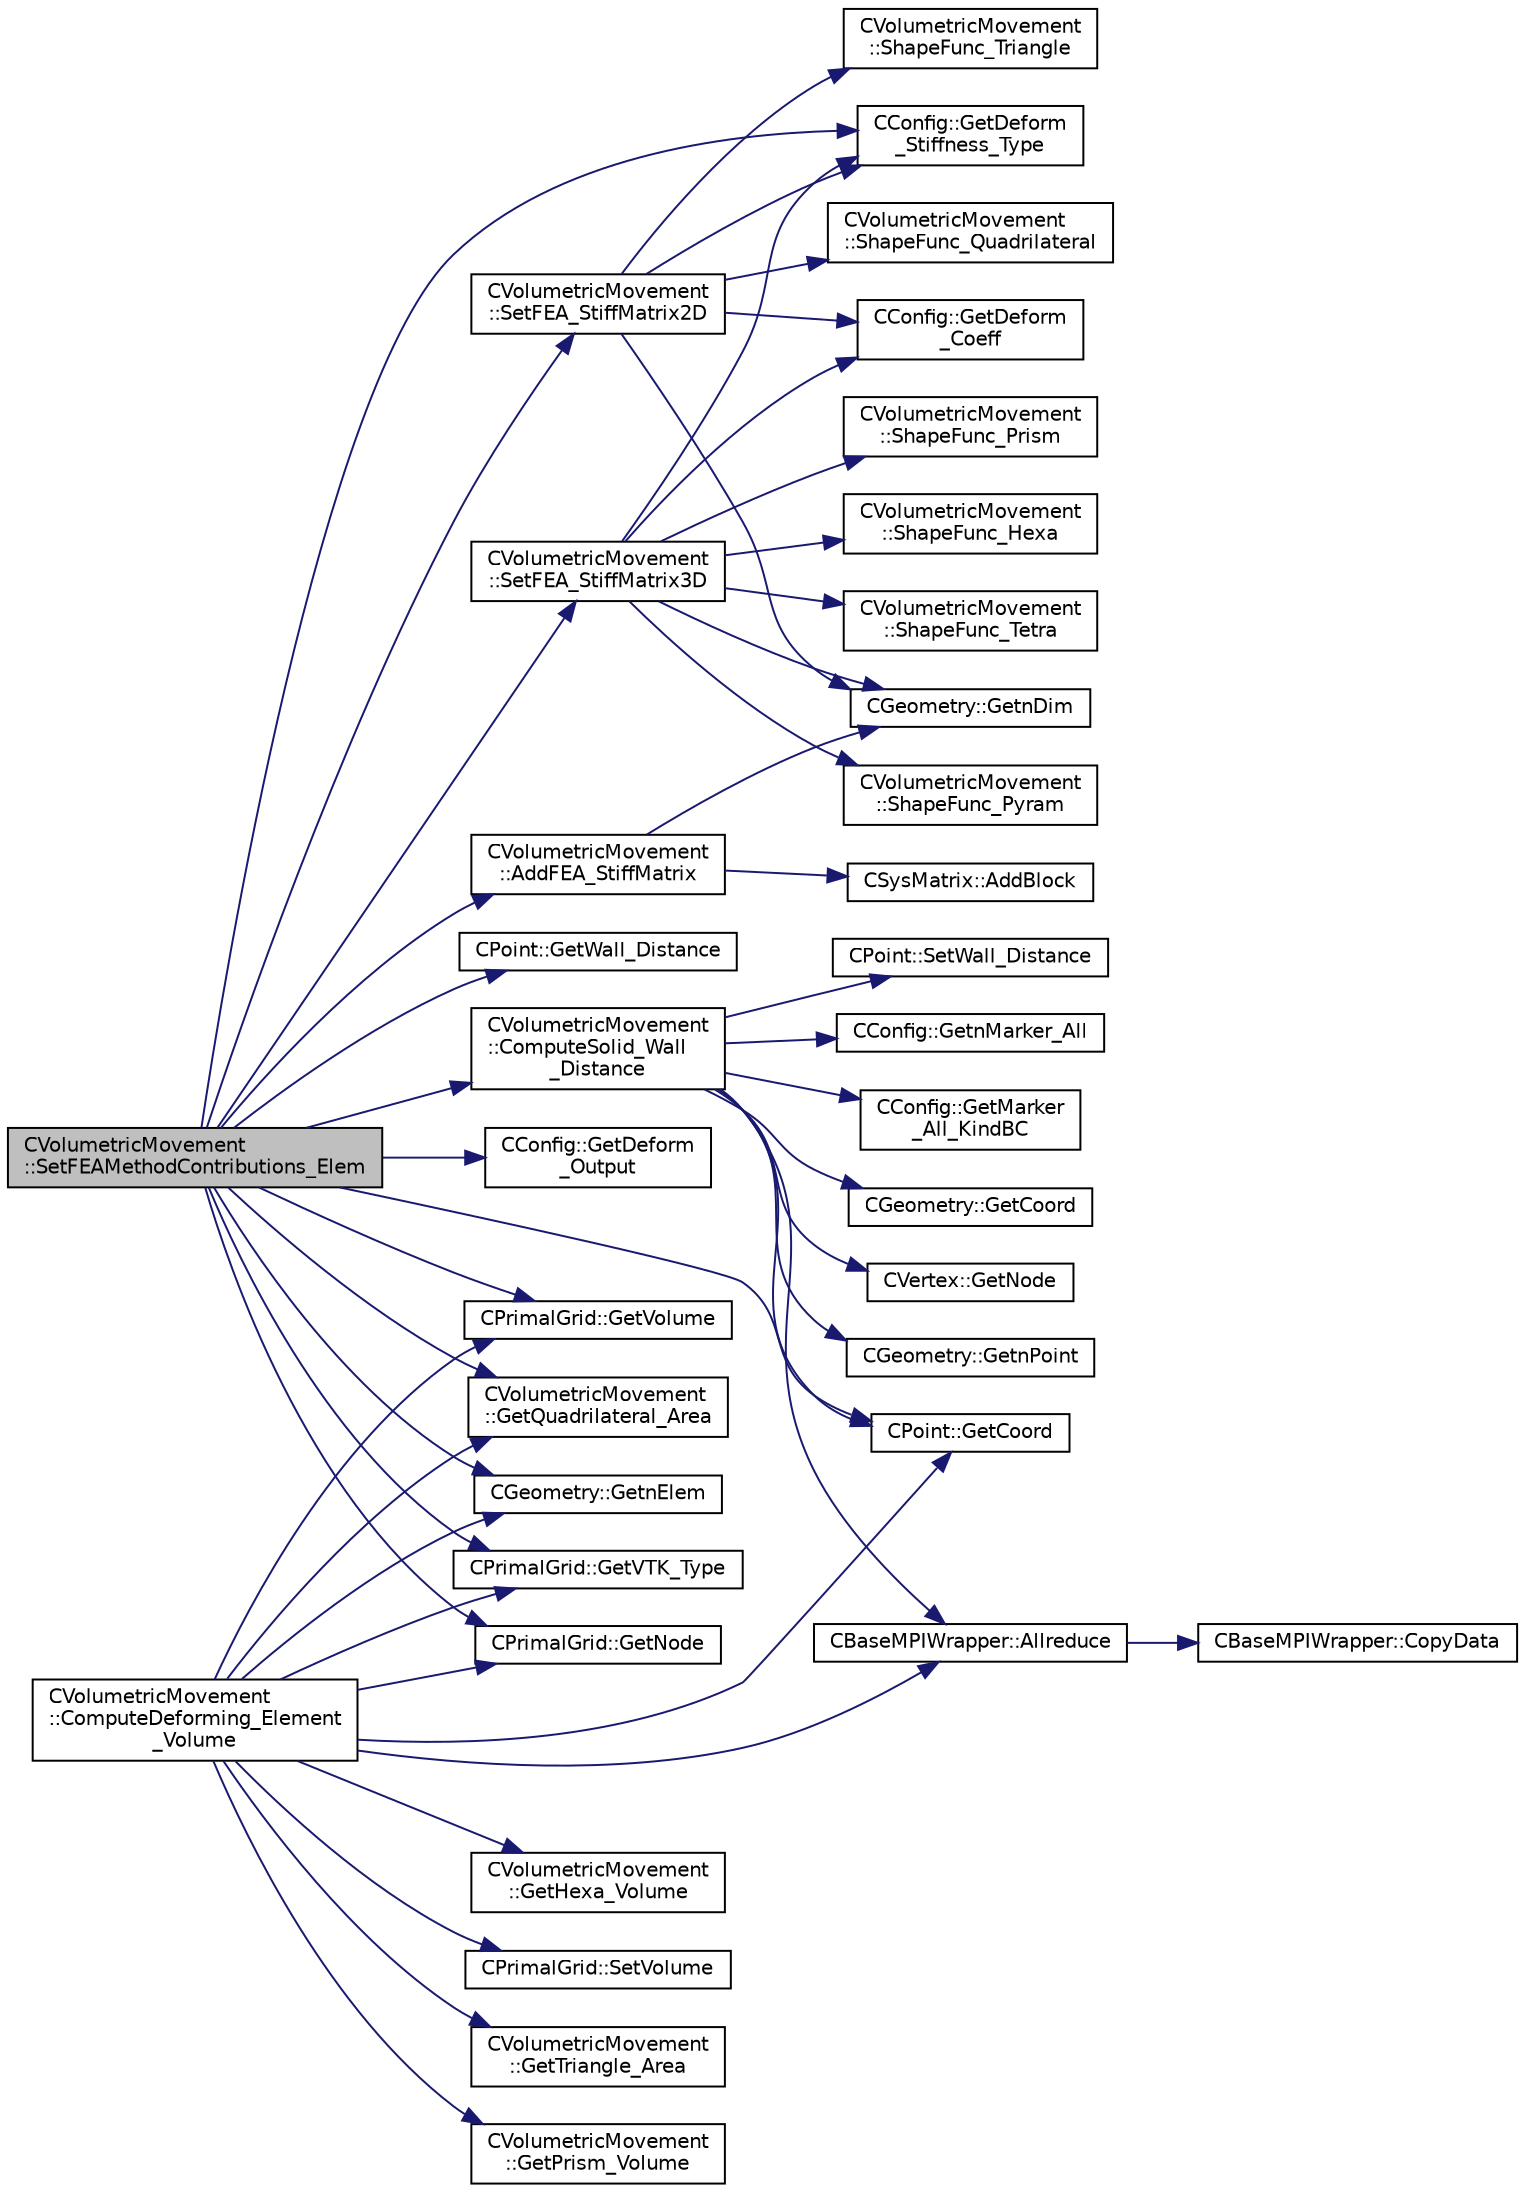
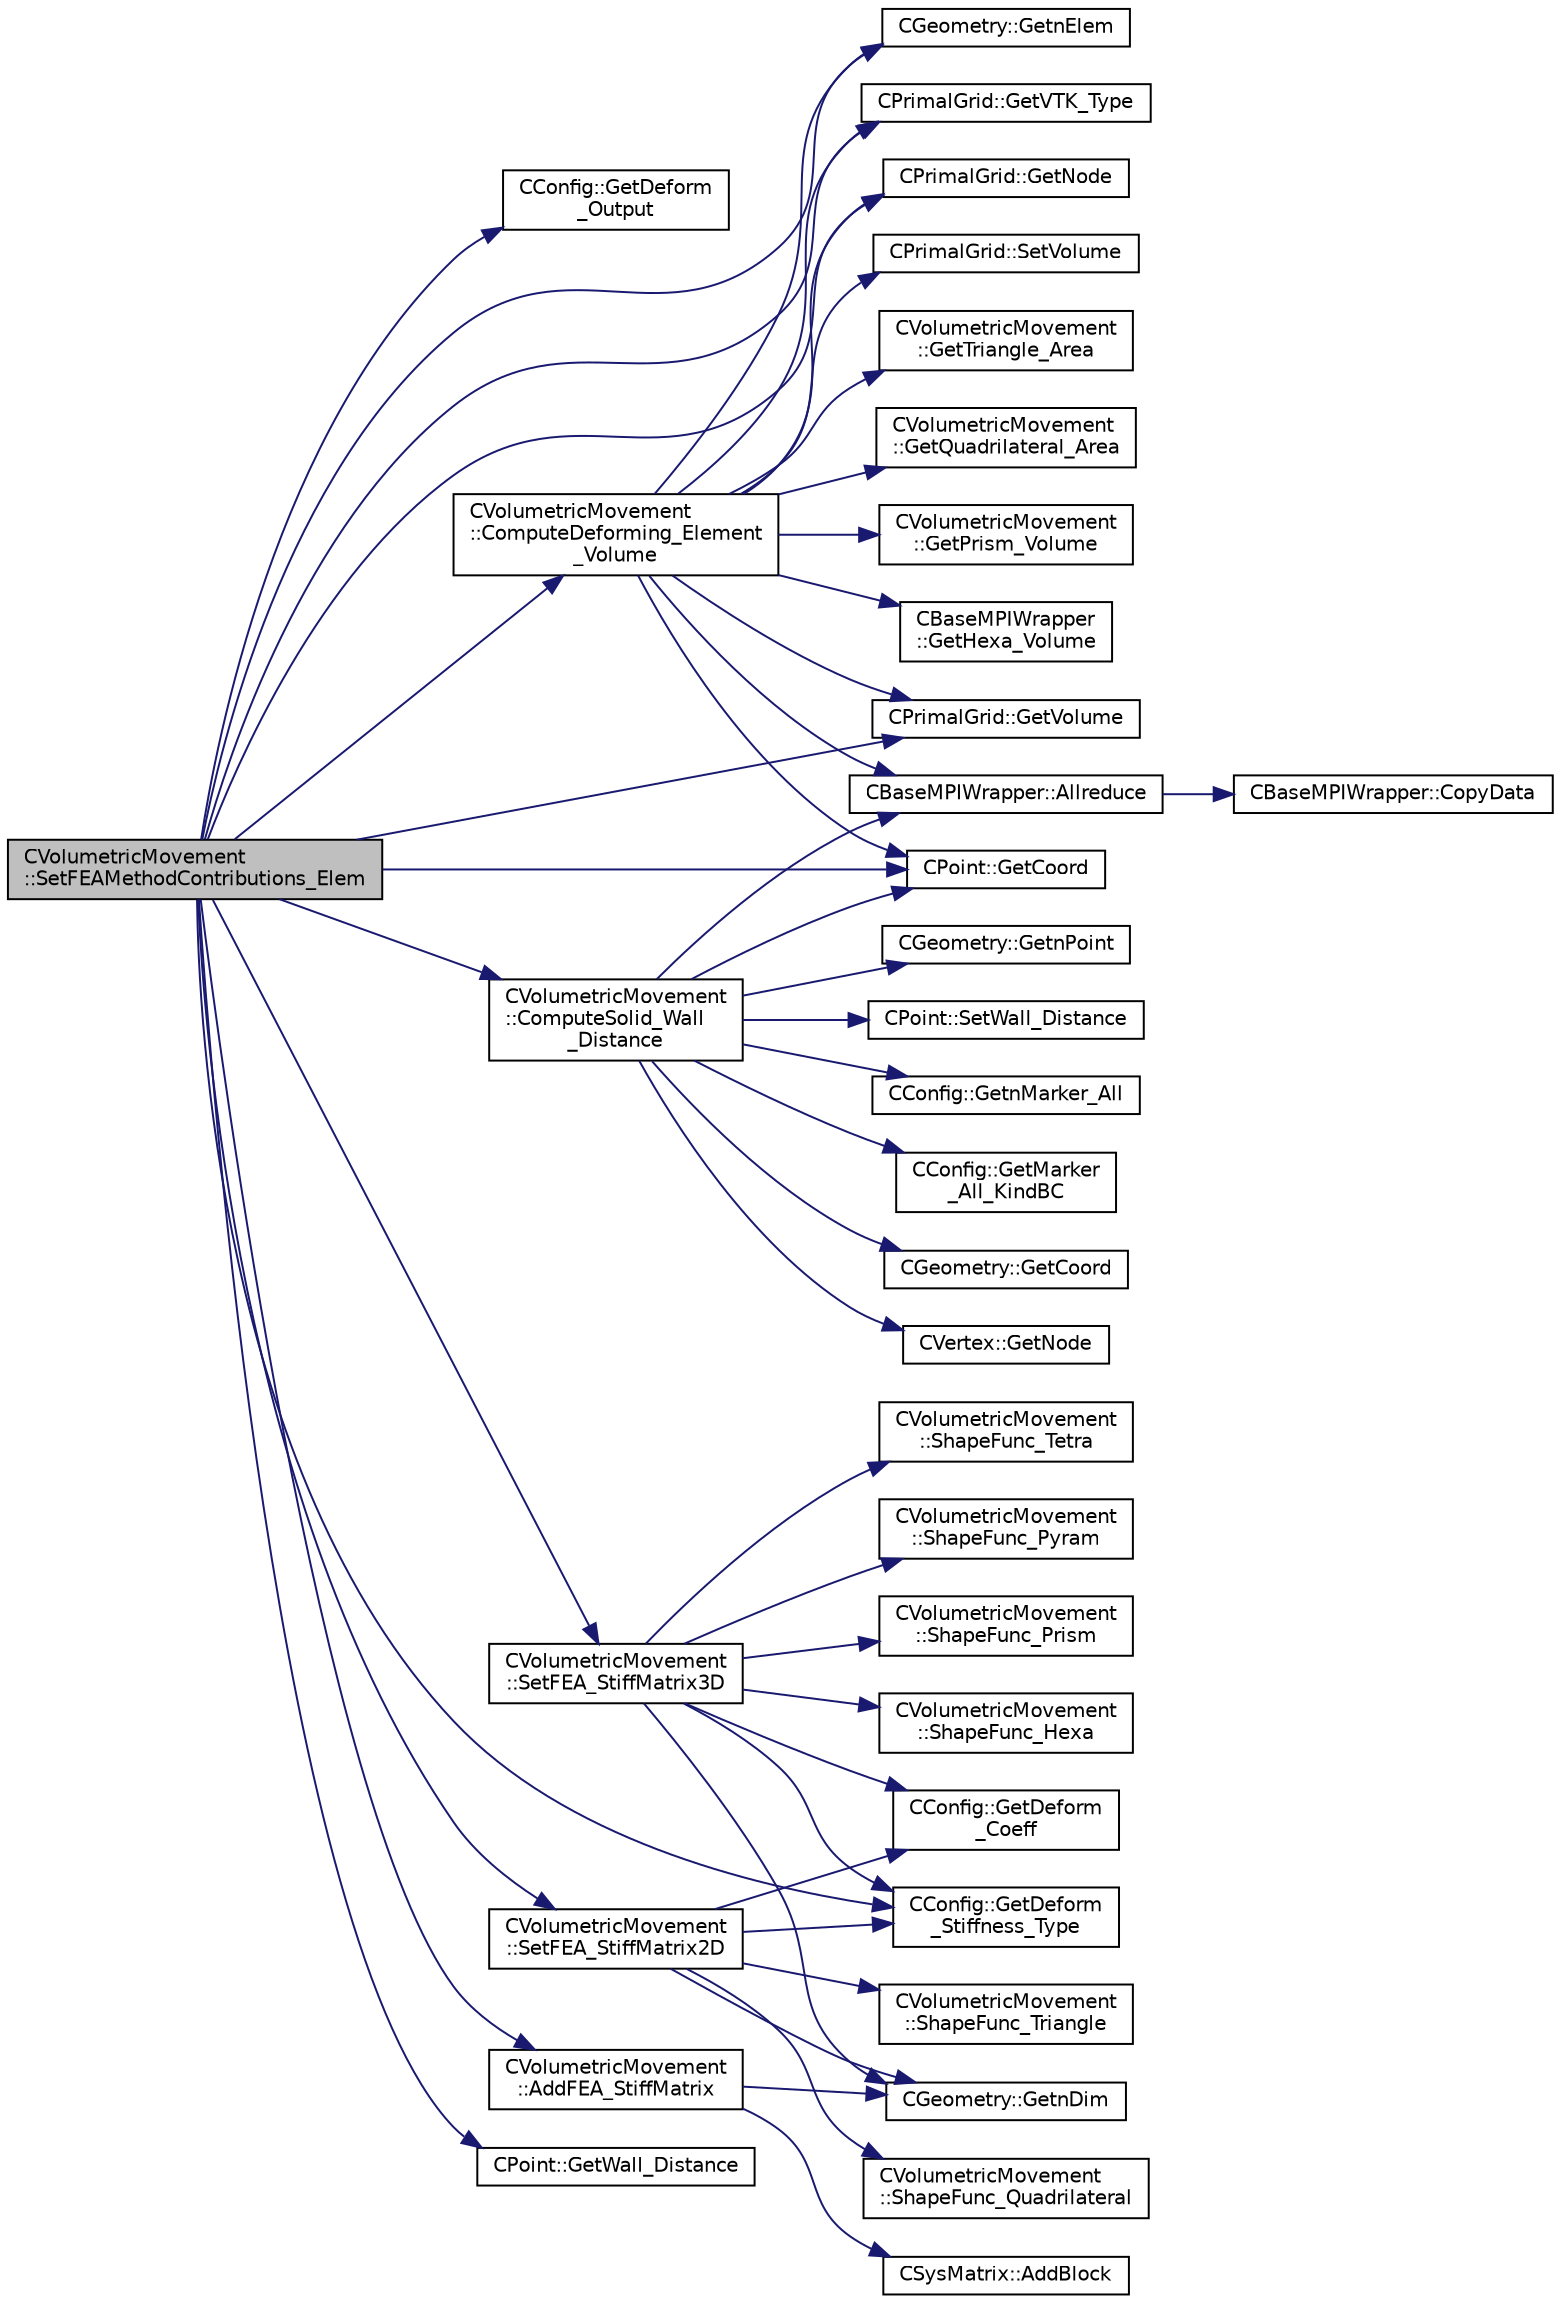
  digraph {
    rankdir=LR
    node [color=black fillcolor=white fontname=Helvetica fontsize=10 shape=record style=filled]
    edge [color=midnightblue fontname=Helvetica fontsize=10 labelfontname=Helvetica labelfontsize=10 style=solid]
    n1 [fillcolor=grey75 fontcolor=black height=0.2 label="CVolumetricMovement\l::SetFEAMethodContributions_Elem" width=0.4]
    n2 [height=0.2 label="CConfig::GetDeform\l_Output" width=0.4]
    n3 [height=0.2 label="CVolumetricMovement\l::ComputeDeforming_Element\l_Volume" width=0.4]
    n4 [height=0.2 label="CGeometry::GetnElem" width=0.4]
    n5 [height=0.2 label="CPrimalGrid::GetVTK_Type" width=0.4]
    n6 [height=0.2 label="CPrimalGrid::GetNode" width=0.4]
    n7 [height=0.2 label="CPoint::GetCoord" width=0.4]
    n8 [height=0.2 label="CPrimalGrid::GetVolume" width=0.4]
    n9 [height=0.2 label="CConfig::GetDeform\l_Stiffness_Type" width=0.4]
    n10 [height=0.2 label="CVolumetricMovement\l::ComputeSolid_Wall\l_Distance" width=0.4]
    n11 [height=0.2 label="CPoint::GetWall_Distance" width=0.4]
    n12 [height=0.2 label="CVolumetricMovement\l::SetFEA_StiffMatrix2D" width=0.4]
    n13 [height=0.2 label="CVolumetricMovement\l::SetFEA_StiffMatrix3D" width=0.4]
    n14 [height=0.2 label="CVolumetricMovement\l::AddFEA_StiffMatrix" width=0.4]
    n15 [height=0.2 label="CVolumetricMovement\l::GetTriangle_Area" width=0.4]
    n16 [height=0.2 label="CVolumetricMovement\l::GetQuadrilateral_Area" width=0.4]
    n17 [height=0.2 label="CVolumetricMovement\l::GetPrism_Volume" width=0.4]
-   n18 [height=0.2 label="CVolumetricMovement\l::GetHexa_Volume" width=0.4]
+   n18 [height=0.2 label="CBaseMPIWrapper\l::GetHexa_Volume" width=0.4]
    n19 [height=0.2 label="CPrimalGrid::SetVolume" width=0.4]
    n20 [height=0.2 label="CBaseMPIWrapper::Allreduce" width=0.4]
    n21 [height=0.2 label="CConfig::GetnMarker_All" width=0.4]
    n22 [height=0.2 label="CConfig::GetMarker\l_All_KindBC" width=0.4]
    n23 [height=0.2 label="CGeometry::GetCoord" width=0.4]
    n24 [height=0.2 label="CVertex::GetNode" width=0.4]
    n25 [height=0.2 label="CGeometry::GetnPoint" width=0.4]
    n26 [height=0.2 label="CPoint::SetWall_Distance" width=0.4]
    n27 [height=0.2 label="CGeometry::GetnDim" width=0.4]
    n28 [height=0.2 label="CVolumetricMovement\l::ShapeFunc_Triangle" width=0.4]
    n29 [height=0.2 label="CVolumetricMovement\l::ShapeFunc_Quadrilateral" width=0.4]
    n30 [height=0.2 label="CConfig::GetDeform\l_Coeff" width=0.4]
    n31 [height=0.2 label="CVolumetricMovement\l::ShapeFunc_Tetra" width=0.4]
    n32 [height=0.2 label="CVolumetricMovement\l::ShapeFunc_Pyram" width=0.4]
    n33 [height=0.2 label="CVolumetricMovement\l::ShapeFunc_Prism" width=0.4]
    n34 [height=0.2 label="CVolumetricMovement\l::ShapeFunc_Hexa" width=0.4]
    n35 [height=0.2 label="CSysMatrix::AddBlock" width=0.4]
    n36 [height=0.2 label="CBaseMPIWrapper::CopyData" width=0.4]
    n1 -> n2
-   n1 -> n16
+   n1 -> n3
    n1 -> n4
    n1 -> n5
    n1 -> n6
    n1 -> n7
    n1 -> n8
    n1 -> n9
    n1 -> n10
    n1 -> n11
    n1 -> n12
    n1 -> n13
    n1 -> n14
    n3 -> n4
    n3 -> n5
    n3 -> n6
    n3 -> n7
    n3 -> n8
    n3 -> n15
    n3 -> n16
    n3 -> n17
    n3 -> n18
    n3 -> n19
    n3 -> n20
    n10 -> n7
    n10 -> n20
    n10 -> n21
    n10 -> n22
    n10 -> n23
    n10 -> n24
    n10 -> n25
    n10 -> n26
    n12 -> n9
    n12 -> n27
    n12 -> n28
    n12 -> n29
    n12 -> n30
    n13 -> n9
    n13 -> n27
    n13 -> n30
    n13 -> n31
    n13 -> n32
    n13 -> n33
    n13 -> n34
    n14 -> n27
    n14 -> n35
    n20 -> n36
  }
